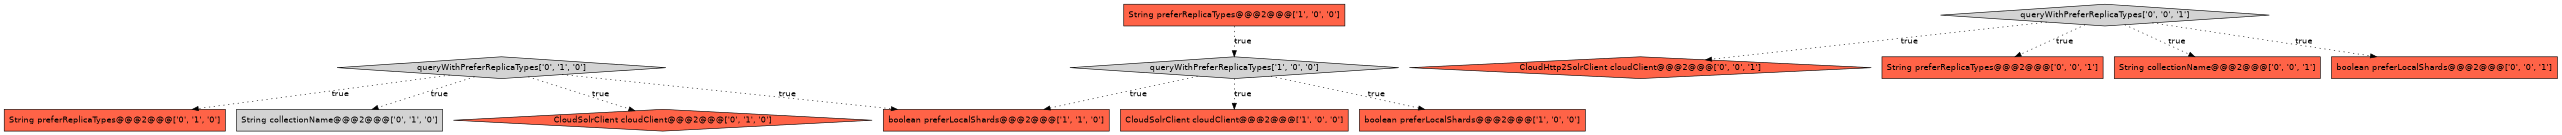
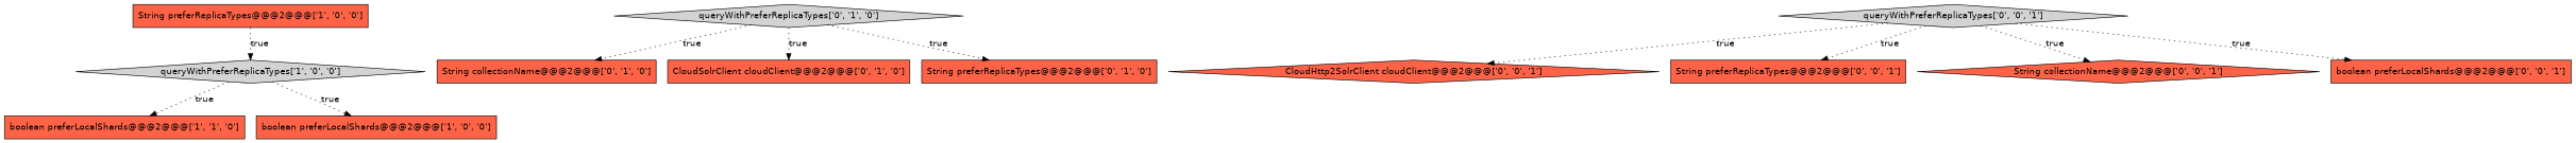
  digraph {
    fontname="DejaVu Sans"
    node [fillcolor=tomato fontname="DejaVu Sans" shape=box style=filled]
    edge [fontname="DejaVu Sans" style=dotted]
    n1 [fillcolor=lightgray label="queryWithPreferReplicaTypes['1', '0', '0']" shape=diamond]
-   n2 [label="CloudSolrClient cloudClient@@@2@@@['1', '0', '0']"]
    n3 [label="boolean preferLocalShards@@@2@@@['1', '1', '0']"]
    n4 [label="boolean preferLocalShards@@@2@@@['1', '0', '0']"]
    n5 [label="String preferReplicaTypes@@@2@@@['1', '0', '0']"]
    n6 [fillcolor=lightgray label="queryWithPreferReplicaTypes['0', '1', '0']" shape=diamond]
-   n7 [fillcolor=lightgray label="String collectionName@@@2@@@['0', '1', '0']"]
-   n8 [label="CloudSolrClient cloudClient@@@2@@@['0', '1', '0']" shape=diamond]
+   n7 [label="String collectionName@@@2@@@['0', '1', '0']"]
+   n8 [label="CloudSolrClient cloudClient@@@2@@@['0', '1', '0']"]
    n9 [label="String preferReplicaTypes@@@2@@@['0', '1', '0']"]
    n10 [fillcolor=lightgray label="queryWithPreferReplicaTypes['0', '0', '1']" shape=diamond]
    n11 [label="CloudHttp2SolrClient cloudClient@@@2@@@['0', '0', '1']" shape=diamond]
    n12 [label="String preferReplicaTypes@@@2@@@['0', '0', '1']"]
-   n13 [label="String collectionName@@@2@@@['0', '0', '1']"]
+   n13 [label="String collectionName@@@2@@@['0', '0', '1']" shape=diamond]
    n14 [label="boolean preferLocalShards@@@2@@@['0', '0', '1']"]
-   n1 -> n2 [label=true]
    n1 -> n3 [label=true]
    n1 -> n4 [label=true]
    n5 -> n1 [label=true]
-   n6 -> n3 [label=true]
    n6 -> n7 [label=true]
    n6 -> n8 [label=true]
    n6 -> n9 [label=true]
    n10 -> n11 [label=true]
    n10 -> n12 [label=true]
    n10 -> n13 [label=true]
    n10 -> n14 [label=true]
  }
